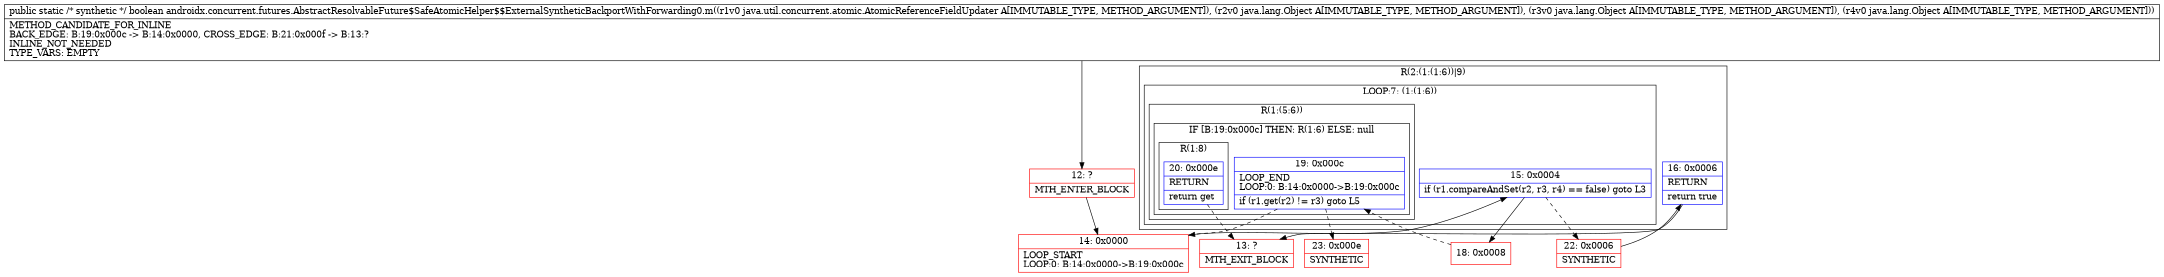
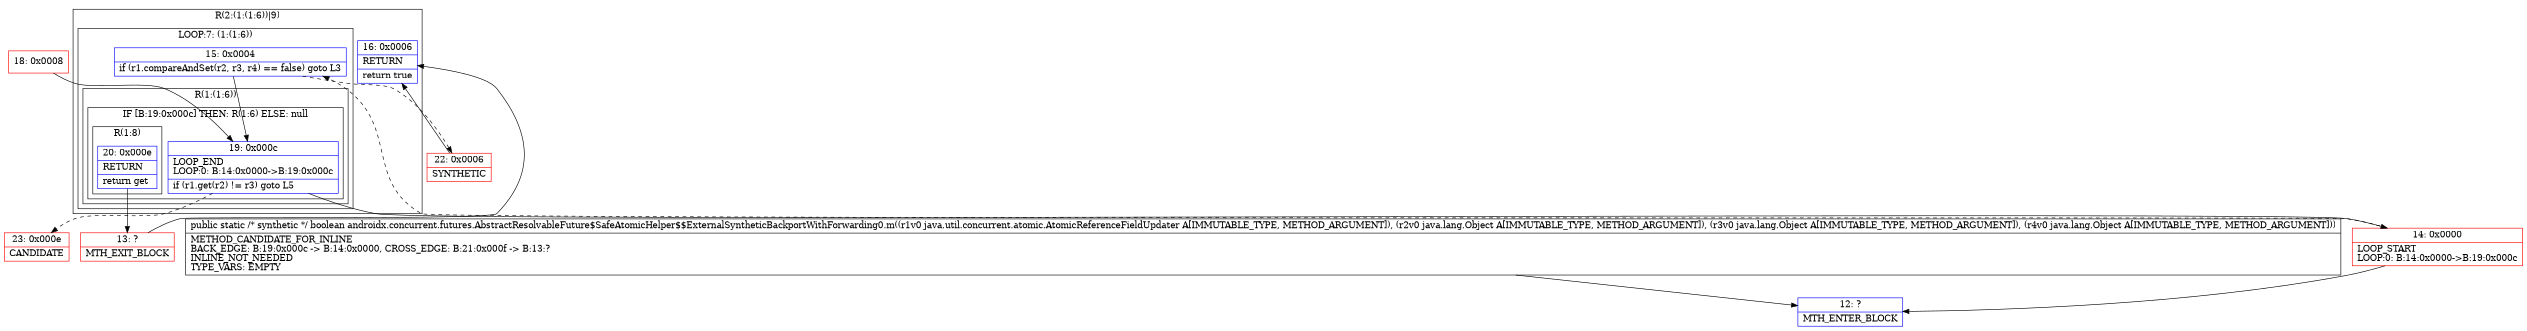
  digraph {
    node [color=red shape=record]
    n1 [color=blue label="{20\:\ 0x000e|RETURN\l|return get\l}"]
    n2 [color=blue label="{19\:\ 0x000c|LOOP_END\lLOOP:0: B:14:0x0000\-\>B:19:0x000c\l|if (r1.get(r2) != r3) goto L5\l}"]
    n3 [color=blue label="{15\:\ 0x0004|if (r1.compareAndSet(r2, r3, r4) == false) goto L3\l}"]
    n4 [color=blue label="{16\:\ 0x0006|RETURN\l|return true\l}"]
    n5 [label="{13\:\ ?|MTH_EXIT_BLOCK\l}"]
    n6 [label="{14\:\ 0x0000|LOOP_START\lLOOP:0: B:14:0x0000\-\>B:19:0x000c\l}"]
-   n7 [label="{23\:\ 0x000e|SYNTHETIC\l}"]
+   n7 [label="{23\:\ 0x000e|CANDIDATE\l}"]
    n8 [label="{18\:\ 0x0008}"]
    n9 [label="{22\:\ 0x0006|SYNTHETIC\l}"]
-   n10 [label="{12\:\ ?|MTH_ENTER_BLOCK\l}"]
+   n10 [color=blue label="{12\:\ ?|MTH_ENTER_BLOCK\l}"]
    n11 [label="{public static \/* synthetic *\/ boolean androidx.concurrent.futures.AbstractResolvableFuture$SafeAtomicHelper$$ExternalSyntheticBackportWithForwarding0.m((r1v0 java.util.concurrent.atomic.AtomicReferenceFieldUpdater A[IMMUTABLE_TYPE, METHOD_ARGUMENT]), (r2v0 java.lang.Object A[IMMUTABLE_TYPE, METHOD_ARGUMENT]), (r3v0 java.lang.Object A[IMMUTABLE_TYPE, METHOD_ARGUMENT]), (r4v0 java.lang.Object A[IMMUTABLE_TYPE, METHOD_ARGUMENT]))  | METHOD_CANDIDATE_FOR_INLINE\lBACK_EDGE: B:19:0x000c \-\> B:14:0x0000, CROSS_EDGE: B:21:0x000f \-\> B:13:?\lINLINE_NOT_NEEDED\lTYPE_VARS: EMPTY\l}" color=""]
    subgraph cluster_1 {
      label="R(2:(1:(1:6))|9)"
      n4
      subgraph cluster_2 {
        label="LOOP:7: (1:(1:6))"
        n3
        subgraph cluster_3 {
-         label="R(1:(5:6))"
+         label="R(1:(1:6))"
          subgraph cluster_4 {
            label="IF [B:19:0x000c] THEN: R(1:6) ELSE: null"
            n2
            subgraph cluster_5 {
              label="R(1:8)"
              n1
            }
          }
        }
      }
    }
-   n1 -> n5 [style=dashed]
-   n2 -> n6 [style=dashed]
+   n1 -> n5
+   n2 -> n6 [style=solid]
    n2 -> n7 [style=dashed]
-   n3 -> n8
+   n3 -> n2
    n3 -> n9 [style=dashed]
-   n4 -> n5
-   n6 -> n3
-   n8 -> n2 [style=dashed]
+   n5 -> n4
+   n6 -> n3 [style=dashed]
+   n8 -> n2
    n9 -> n4
-   n10 -> n6
+   n6 -> n10
    n11 -> n10
  }
